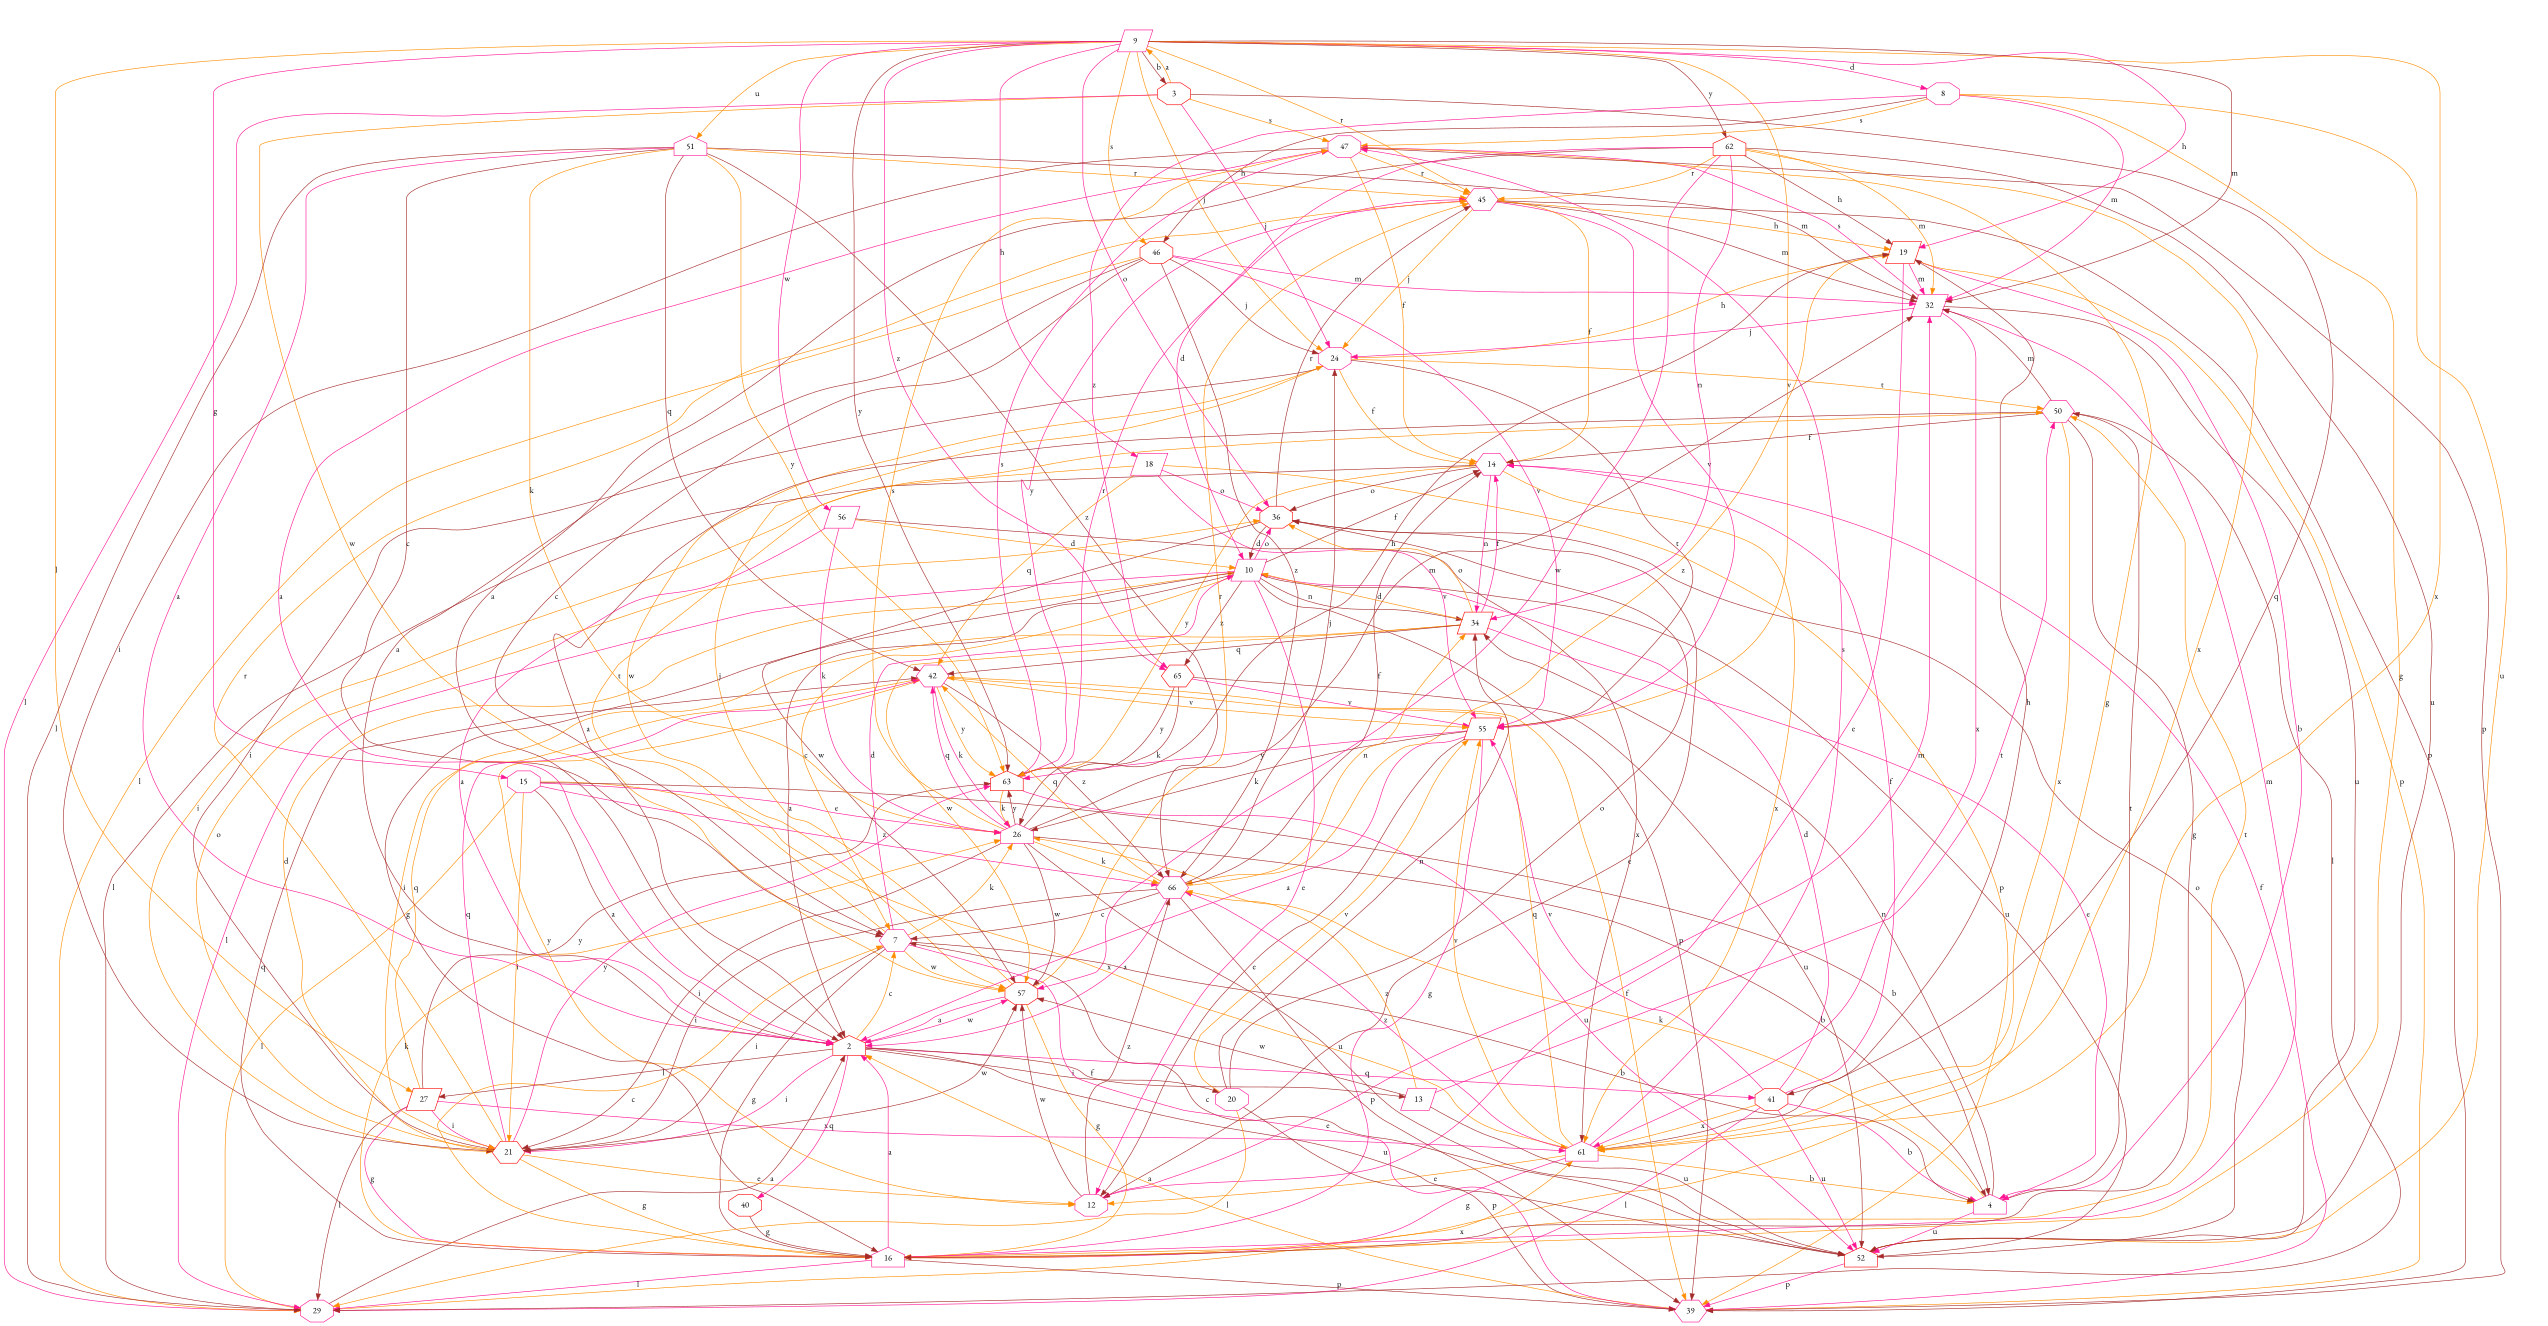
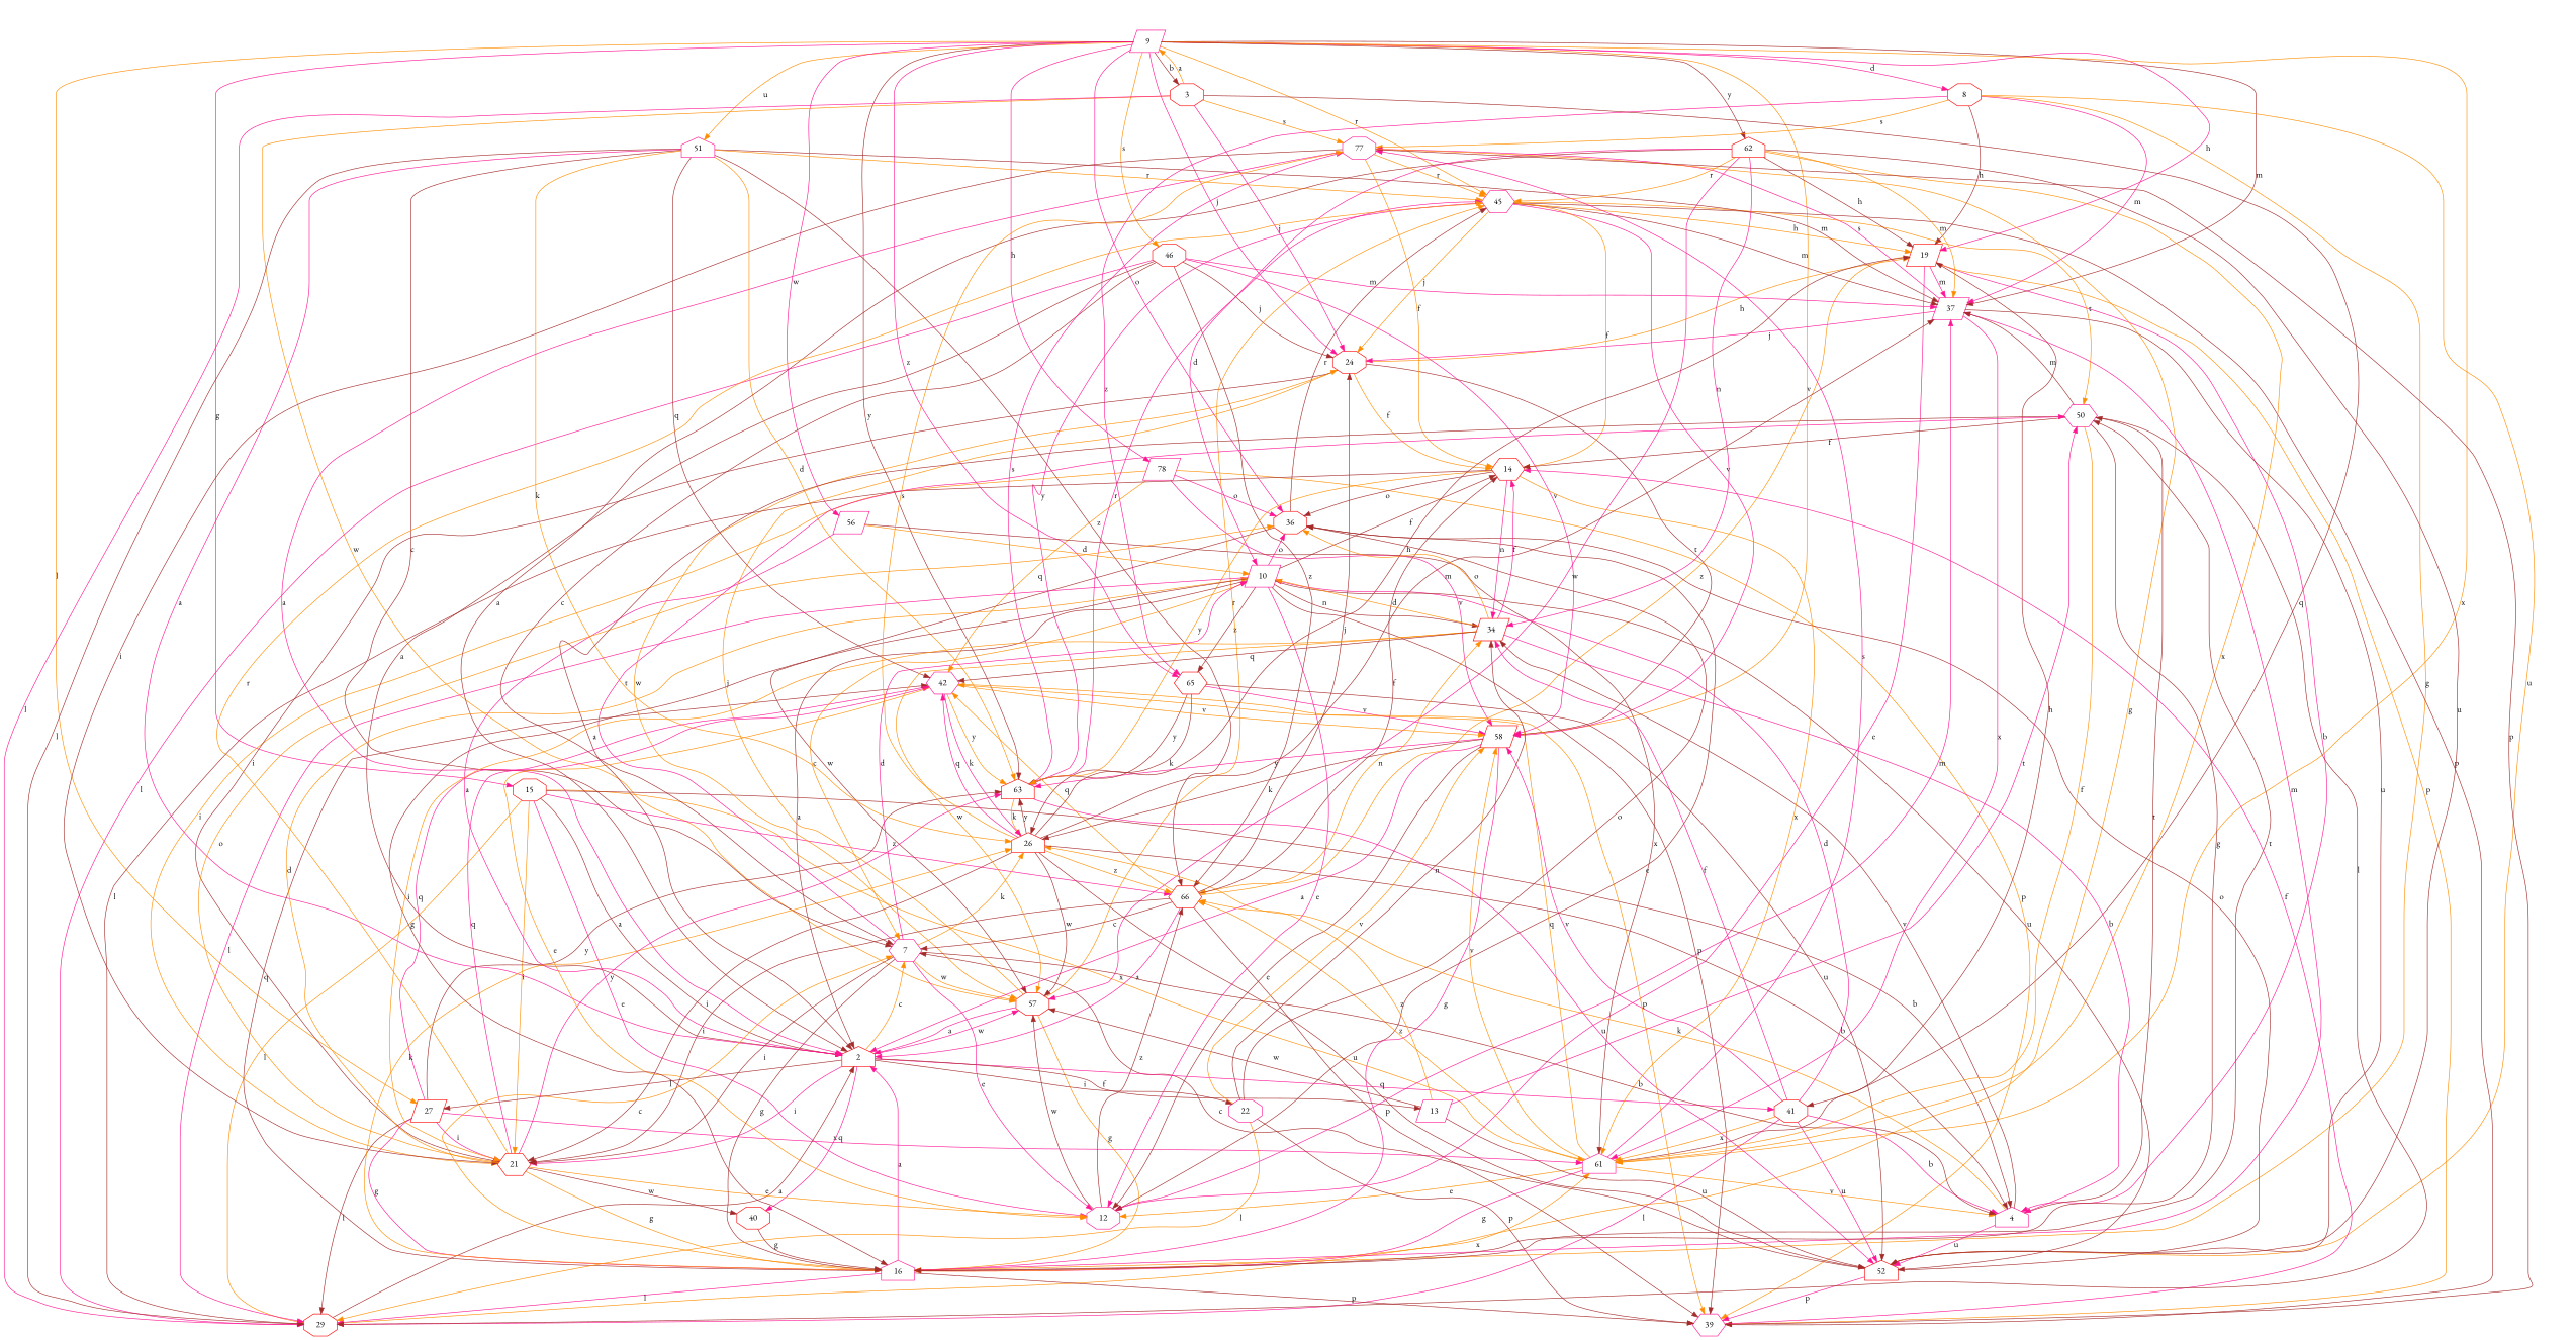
  strict digraph {
    fontname="EB Garamond"
    node [color=red fontname="EB Garamond" shape=octagon]
    edge [color=brown fontname="EB Garamond"]
    n1 [color=deeppink label=9 shape=parallelogram]
    3
-   8 [color=deeppink]
-   15 [color=deeppink]
-   18 [color=deeppink shape=parallelogram]
+   8
+   15
+   18 [color=deeppink shape=parallelogram label=78]
    19 [shape=parallelogram]
-   24 [color=deeppink]
+   24
    27 [shape=parallelogram]
-   32 [color=deeppink shape=parallelogram]
+   32 [color=deeppink shape=parallelogram label=37]
    36
    45 [color=deeppink shape=hexagon]
    46
    51 [color=deeppink shape=house]
-   55 [shape=parallelogram]
+   55 [shape=parallelogram label=58]
    56 [color=deeppink shape=parallelogram]
    61 [color=deeppink shape=house]
    62 [shape=house]
    63 [shape=house]
    65 [shape=hexagon]
    41
    57
-   29 [color=deeppink]
-   47 [color=deeppink]
+   29
+   47 [color=deeppink label=77]
    52 [shape=house]
    16 [color=deeppink shape=house]
    2 [shape=house]
    21 [shape=hexagon]
    4 [color=deeppink shape=house]
    12 [color=deeppink]
-   66 [color=deeppink shape=hexagon]
+   66 [shape=hexagon]
    39 [color=deeppink shape=hexagon]
    42 [color=deeppink shape=hexagon]
-   14 [color=deeppink shape=hexagon]
+   14 [shape=hexagon]
    10 [color=deeppink shape=parallelogram]
    50 [color=deeppink shape=hexagon]
    7 [color=deeppink shape=hexagon]
-   26 [color=deeppink shape=house]
+   26 [shape=house]
    34 [shape=parallelogram]
    13 [color=deeppink shape=parallelogram]
-   20 [color=deeppink]
+   20 [color=deeppink label=22]
    40
    n1 -> 3 [label=b]
    n1 -> 8 [color=deeppink label=d]
    n1 -> 15 [color=deeppink label=g]
    n1 -> 18 [color=deeppink label=h]
    n1 -> 19 [color=deeppink label=h]
-   n1 -> 24 [color=darkorange label=j]
+   n1 -> 24 [color=deeppink label=j]
    n1 -> 27 [color=darkorange label=l]
    n1 -> 32 [label=m]
    n1 -> 36 [color=deeppink label=o]
    n1 -> 45 [color=darkorange label=r]
    n1 -> 46 [color=darkorange label=s]
    n1 -> 51 [color=darkorange label=u]
    n1 -> 55 [color=darkorange label=v]
    n1 -> 56 [color=deeppink label=w]
    n1 -> 61 [color=darkorange label=x]
    n1 -> 62 [label=y]
    n1 -> 63 [label=y]
    n1 -> 65 [color=deeppink label=z]
    3 -> n1 [color=darkorange label=a]
    3 -> 24 [color=deeppink label=j]
    3 -> 41 [label=q]
    3 -> 57 [color=darkorange label=w]
    3 -> 29 [color=deeppink label=l]
    3 -> 47 [color=darkorange label=s]
-   8 -> 46 [label=h]
+   8 -> 19 [label=h]
    8 -> 32 [color=deeppink label=m]
    8 -> 65 [color=deeppink label=z]
    8 -> 47 [color=darkorange label=s]
    8 -> 52 [color=darkorange label=u]
    8 -> 16 [color=darkorange label=g]
    15 -> 61 [color=darkorange label=x]
    15 -> 29 [color=darkorange label=l]
    15 -> 2 [label=a]
    15 -> 21 [color=darkorange label=i]
    15 -> 4 [label=b]
-   15 -> 26 [color=deeppink label=e]
+   15 -> 12 [color=deeppink label=e]
    15 -> 66 [color=deeppink label=z]
    18 -> 36 [color=deeppink label=o]
    18 -> 55 [color=deeppink label=v]
    18 -> 21 [color=darkorange label=i]
    18 -> 39 [color=darkorange label=p]
    18 -> 42 [color=darkorange label=q]
    19 -> 32 [color=deeppink label=m]
    19 -> 4 [color=deeppink label=b]
    19 -> 12 [color=deeppink label=e]
    19 -> 66 [color=darkorange label=z]
    19 -> 39 [color=darkorange label=p]
    24 -> 19 [color=darkorange label=h]
    24 -> 55 [label=t]
    24 -> 57 [color=darkorange label=w]
    24 -> 21 [label=i]
    24 -> 14 [color=darkorange label=f]
    27 -> 61 [color=deeppink label=x]
    27 -> 63 [label=y]
    27 -> 29 [label=l]
    27 -> 16 [color=deeppink label=g]
    27 -> 21 [color=deeppink label=i]
-   27 -> 42 [color=darkorange label=q]
+   27 -> 42 [color=deeppink label=q]
    32 -> 24 [color=deeppink label=j]
    32 -> 61 [color=deeppink label=x]
    32 -> 47 [color=deeppink label=s]
    32 -> 52 [label=u]
    36 -> 45 [label=r]
    36 -> 57 [label=w]
    36 -> 12 [label=e]
-   36 -> 10 [label=d]
    45 -> 19 [color=darkorange label=h]
    45 -> 24 [color=darkorange label=j]
    45 -> 32 [label=m]
    45 -> 55 [color=deeppink label=v]
    45 -> 63 [color=deeppink label=y]
    45 -> 39 [label=p]
    45 -> 14 [color=darkorange label=f]
-   24 -> 50 [color=darkorange label=t]
+   45 -> 50 [color=darkorange label=t]
    46 -> 24 [label=j]
    46 -> 32 [color=deeppink label=m]
    46 -> 55 [color=deeppink label=v]
-   46 -> 29 [color=darkorange label=l]
+   46 -> 29 [color=deeppink label=l]
    46 -> 2 [label=a]
    46 -> 66 [label=z]
    46 -> 7 [label=c]
    51 -> 32 [label=m]
    51 -> 45 [color=darkorange label=r]
-   51 -> 63 [color=darkorange label=y]
+   51 -> 63 [color=darkorange label=d]
    51 -> 29 [label=l]
    51 -> 2 [color=deeppink label=a]
    51 -> 66 [label=z]
    51 -> 42 [label=q]
    51 -> 7 [label=c]
    51 -> 26 [color=darkorange label=k]
    55 -> 63 [color=deeppink label=y]
    55 -> 16 [color=deeppink label=g]
    55 -> 2 [color=deeppink label=a]
    55 -> 12 [label=e]
    55 -> 26 [label=k]
    56 -> 61 [label=x]
    56 -> 2 [color=deeppink label=a]
    56 -> 10 [color=darkorange label=d]
-   56 -> 26 [color=deeppink label=k]
    61 -> 19 [label=h]
    61 -> 55 [color=darkorange label=v]
    61 -> 47 [color=deeppink label=s]
    61 -> 16 [color=deeppink label=g]
-   61 -> 4 [color=darkorange label=b]
+   61 -> 4 [color=darkorange label=v]
    61 -> 12 [color=darkorange label=e]
-   61 -> 66 [color=deeppink label=z]
+   61 -> 66 [color=darkorange label=z]
    61 -> 42 [color=darkorange label=q]
    62 -> 19 [label=h]
    62 -> 32 [color=darkorange label=m]
    62 -> 45 [color=darkorange label=r]
    62 -> 61 [color=darkorange label=x]
    62 -> 57 [color=deeppink label=w]
    62 -> 52 [label=u]
    62 -> 2 [label=a]
    62 -> 10 [color=deeppink label=d]
    62 -> 34 [color=deeppink label=n]
    63 -> 45 [color=deeppink label=r]
    63 -> 47 [color=deeppink label=s]
    63 -> 52 [color=deeppink label=u]
    63 -> 26 [color=darkorange label=k]
    65 -> 55 [color=deeppink label=v]
    65 -> 63 [label=y]
    65 -> 52 [label=u]
    65 -> 26 [label=k]
    41 -> 55 [color=deeppink label=v]
    41 -> 61 [color=darkorange label=x]
    41 -> 29 [color=deeppink label=l]
    41 -> 52 [color=deeppink label=u]
    41 -> 4 [color=deeppink label=b]
-   41 -> 14 [color=deeppink label=f]
+   41 -> 34 [color=deeppink label=f]
    41 -> 10 [color=deeppink label=d]
    57 -> 24 [color=darkorange label=j]
    57 -> 45 [color=darkorange label=r]
    57 -> 16 [color=darkorange label=g]
    57 -> 2 [color=deeppink label=a]
    29 -> 61 [color=darkorange label=x]
    29 -> 2 [label=a]
    47 -> 45 [color=darkorange label=r]
    47 -> 16 [color=darkorange label=g]
    47 -> 2 [color=deeppink label=a]
    47 -> 21 [label=i]
    47 -> 39 [label=p]
    47 -> 14 [color=darkorange label=f]
    52 -> 36 [label=o]
    52 -> 39 [color=deeppink label=p]
    52 -> 7 [label=c]
    16 -> 32 [color=deeppink label=m]
    16 -> 29 [color=deeppink label=l]
    16 -> 2 [color=deeppink label=a]
    16 -> 39 [label=p]
    16 -> 42 [label=q]
-   16 -> 50 [color=darkorange label=t]
+   16 -> 50 [label=t]
    16 -> 7 [color=darkorange label=c]
    16 -> 26 [color=darkorange label=k]
    2 -> 27 [label=l]
    2 -> 41 [color=deeppink label=q]
    2 -> 57 [color=deeppink label=w]
-   2 -> 52 [label=u]
    2 -> 21 [color=deeppink label=i]
    2 -> 7 [color=darkorange label=c]
    2 -> 13 [label=f]
    2 -> 20 [label=i]
    2 -> 40 [color=deeppink label=q]
    21 -> 36 [color=darkorange label=o]
    21 -> 45 [color=darkorange label=r]
    21 -> 63 [color=deeppink label=y]
-   21 -> 57 [label=w]
+   21 -> 40 [label=w]
    21 -> 16 [color=darkorange label=g]
    21 -> 12 [color=darkorange label=e]
    21 -> 42 [color=deeppink label=q]
    21 -> 10 [color=darkorange label=d]
    4 -> 52 [color=deeppink label=u]
    4 -> 50 [label=t]
    4 -> 26 [color=darkorange label=k]
-   4 -> 34 [label=n]
+   4 -> 34 [label=v]
    12 -> 32 [color=deeppink label=m]
    12 -> 57 [label=w]
    12 -> 66 [label=z]
    66 -> 24 [label=j]
    66 -> 2 [color=deeppink label=a]
    66 -> 21 [label=i]
    66 -> 39 [label=p]
    66 -> 42 [color=darkorange label=q]
    66 -> 14 [label=f]
    66 -> 7 [label=c]
    66 -> 34 [color=darkorange label=n]
-   39 -> 2 [color=darkorange label=a]
    39 -> 14 [color=deeppink label=f]
    42 -> 55 [color=darkorange label=v]
    42 -> 63 [color=darkorange label=y]
-   42 -> 12 [color=darkorange label=y]
-   42 -> 66 [label=z]
-   42 -> 39 [color=darkorange label=f]
+   42 -> 12 [color=darkorange label=e]
+   42 -> 39 [color=darkorange label=p]
    42 -> 26 [color=deeppink label=k]
    14 -> 36 [label=o]
    14 -> 61 [color=darkorange label=x]
    14 -> 63 [color=darkorange label=y]
    14 -> 29 [label=l]
    14 -> 34 [color=deeppink label=n]
    10 -> 36 [color=deeppink label=o]
    10 -> 65 [label=z]
    10 -> 29 [color=deeppink label=l]
    10 -> 52 [label=u]
    10 -> 16 [label=g]
    10 -> 2 [label=a]
    10 -> 12 [color=deeppink label=e]
    10 -> 39 [label=p]
    10 -> 14 [label=f]
    10 -> 7 [color=darkorange label=c]
    10 -> 34 [label=n]
    50 -> 32 [label=m]
-   50 -> 61 [color=darkorange label=x]
+   50 -> 61 [color=darkorange label=f]
    50 -> 29 [label=l]
    50 -> 16 [label=g]
    50 -> 2 [label=a]
    50 -> 14 [label=f]
    7 -> 57 [color=darkorange label=w]
    7 -> 16 [label=g]
    7 -> 21 [label=i]
    7 -> 4 [label=b]
-   7 -> 39 [color=deeppink label=e]
+   7 -> 12 [color=deeppink label=e]
    7 -> 10 [color=deeppink label=d]
-   7 -> 50 [color=darkorange label=t]
+   7 -> 50 [color=deeppink label=t]
    7 -> 26 [color=darkorange label=k]
    26 -> 19 [label=h]
    26 -> 32 [label=m]
    26 -> 63 [label=y]
    26 -> 57 [label=w]
    26 -> 47 [color=darkorange label=s]
    26 -> 52 [label=u]
    26 -> 21 [label=i]
    26 -> 4 [label=b]
-   26 -> 66 [color=darkorange label=k]
+   26 -> 66 [color=darkorange label=z]
    26 -> 42 [color=deeppink label=q]
    34 -> 36 [color=darkorange label=o]
    34 -> 57 [color=darkorange label=w]
    34 -> 21 [color=darkorange label=i]
-   34 -> 4 [color=deeppink label=e]
+   34 -> 4 [color=deeppink label=b]
    34 -> 42 [label=q]
    34 -> 14 [color=deeppink label=f]
    34 -> 10 [color=darkorange label=d]
    13 -> 57 [label=w]
    13 -> 52 [label=u]
    13 -> 66 [color=darkorange label=z]
    13 -> 50 [color=deeppink label=t]
    20 -> 36 [label=o]
    20 -> 55 [color=darkorange label=v]
    20 -> 29 [color=darkorange label=l]
    20 -> 39 [label=p]
    20 -> 34 [label=n]
    40 -> 16 [label=g]
  }
